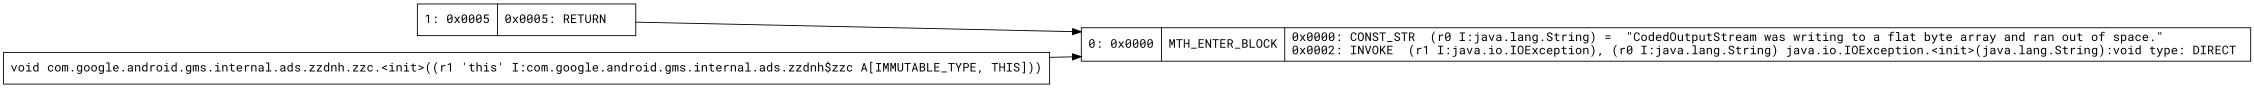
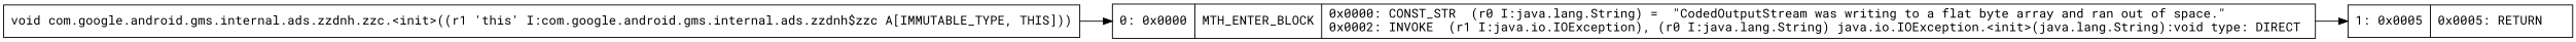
  digraph {
    rankdir=LR
    fontname="Roboto Mono"
    node [shape=record fontname="Roboto Mono"]
    edge [fontname="Roboto Mono"]
    n1 [label="{0\:\ 0x0000|MTH_ENTER_BLOCK\l|0x0000: CONST_STR  (r0 I:java.lang.String) =  \"CodedOutputStream was writing to a flat byte array and ran out of space.\" \l0x0002: INVOKE  (r1 I:java.io.IOException), (r0 I:java.lang.String) java.io.IOException.\<init\>(java.lang.String):void type: DIRECT \l}"]
    n2 [label="{1\:\ 0x0005|0x0005: RETURN   \l}"]
    n3 [label="{void com.google.android.gms.internal.ads.zzdnh.zzc.\<init\>((r1 'this' I:com.google.android.gms.internal.ads.zzdnh$zzc A[IMMUTABLE_TYPE, THIS])) }"]
-   n2 -> n1
+   n1 -> n2
    n3 -> n1
  }
